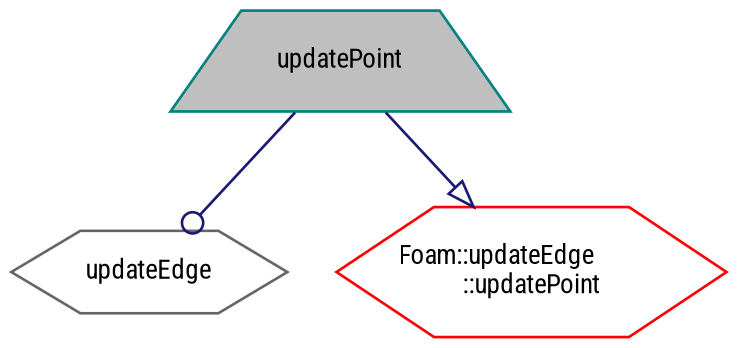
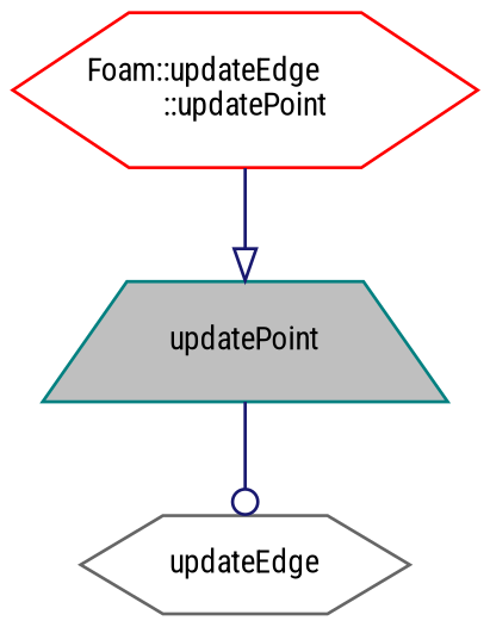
  digraph {
    fontname="Roboto Condensed"
    rankdir=TB
    node [fontname="Roboto Condensed" fontsize=10 shape=hexagon]
    edge [color=midnightblue fontname="Roboto Condensed" fontsize=10 labelfontname=FreeSans labelfontsize=10 style=solid]
    n1 [color=teal fillcolor=grey75 fontcolor=black height=0.2 label=updatePoint shape=trapezium style=filled width=0.4]
    n2 [color=gray40 height=0.2 label=updateEdge width=0.4]
    n3 [color=red height=0.2 label="Foam::updateEdge\l::updatePoint" width=0.4]
    n1 -> n2 [arrowhead=odot]
-   n1 -> n3 [arrowhead=onormal]
+   n3 -> n1 [arrowhead=onormal]
  }
